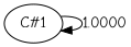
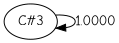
  strict graph {
    fontname="Comic Neue"
-   "C#3" [height=0.5 width=0.75187 fontname="Comic Neue" label="C#1"]
+   "C#3" [height=0.5 width=0.75187 fontname="Comic Neue"]
    "C#3" -- "C#3" [arrowtype=normal dir=forward label=1.0000 fontname="Comic Neue"]
  }
